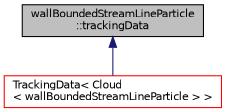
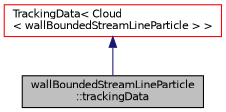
  digraph {
    node [fontname=Helvetica fontsize=10 shape=record]
    n1 [color=black fillcolor=grey75 fontcolor=black height=0.2 label="wallBoundedStreamLineParticle\l::trackingData" style=filled width=0.4]
    n2 [color=red height=0.2 label="TrackingData\< Cloud\l\< wallBoundedStreamLineParticle \> \>" width=0.4]
-   n1 -> n2 [color=midnightblue dir=back fontname=Helvetica fontsize=10 labelfontname=Helvetica labelfontsize=10 style=solid]
+   n2 -> n1 [color=midnightblue dir=back fontname=Helvetica fontsize=10 labelfontname=Helvetica labelfontsize=10 style=solid]
  }
